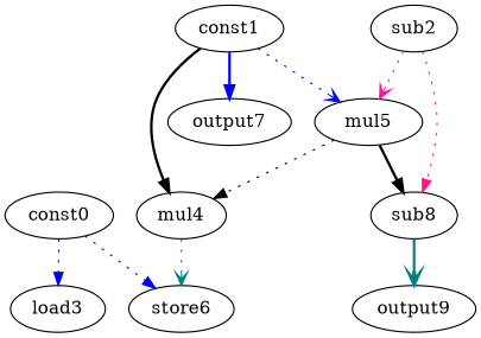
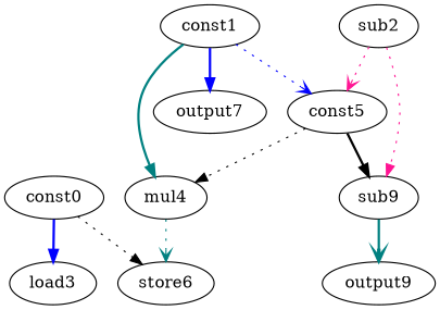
  digraph {
    node [opcode=const]
    edge [arrowhead=normal color=blue operand=0 style=dotted]
    load3 [opcode=load]
    const0
    store6 [opcode=store]
    mul4 [opcode=mul]
    const1
-   mul5 [opcode=mul]
+   mul5 [opcode=mul label=const5]
    output7 [opcode=output]
-   sub8 [opcode=sub]
+   sub8 [opcode=sub label=sub9]
    n9 [label=sub2]
    output9 [opcode=output]
-   const0 -> load3
-   const0 -> store6
+   const0 -> load3 [style=bold]
+   const0 -> store6 [color=black]
    mul4 -> store6 [arrowhead=vee color=teal operand=1]
-   const1 -> mul4 [color=black style=bold]
+   const1 -> mul4 [color=teal style=bold]
    const1 -> mul5 [arrowhead=vee]
    const1 -> output7 [style=bold]
    mul5 -> mul4 [color=black operand=1]
    mul5 -> sub8 [color=black operand=1 style=bold]
    sub8 -> output9 [arrowhead=vee color=teal style=bold]
    n9 -> mul5 [arrowhead=vee color=deeppink operand=1]
    n9 -> sub8 [color=deeppink]
  }
